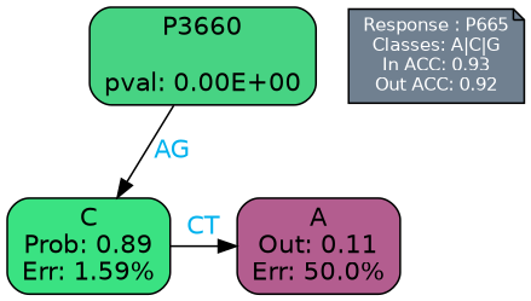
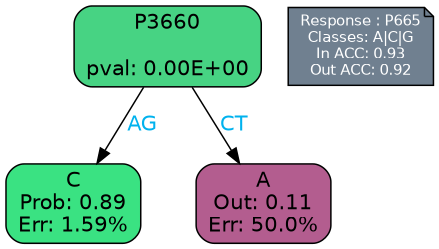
  digraph {
    ranksep=equally
    splines=polylines
    node [color=black fontname=helvetica shape=box style="filled, rounded"]
    edge [fontcolor=deepskyblue2 fontname=helvetica]
    n1 [fillcolor="#3ae282" label="C\nProb: 0.89\nErr: 1.59%"]
    n2 [fillcolor="#b35d8f" label="A\nOut: 0.11\nErr: 50.0%"]
    n3 [align=left fillcolor=slategray fontcolor=white fontsize=10 label="Response : P665\nClasses: A|C|G\nIn ACC: 0.93\nOut ACC: 0.92\n" shape=note style=filled]
    n4 [fillcolor="#47d383" label="P3660\n\npval: 0.00E+00"]
    subgraph sub_1 {
      rank=same
      n1
      n2
    }
    subgraph sub_2 {
      rank=same
      n3
      n4
    }
    n4 -> n1 [label=AG]
-   n1 -> n2 [label=CT]
+   n4 -> n2 [label=CT]
  }
